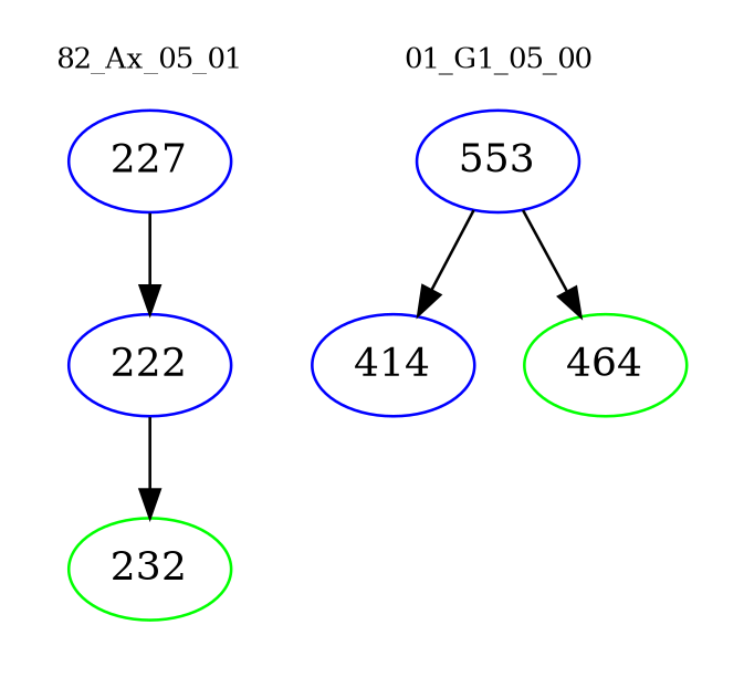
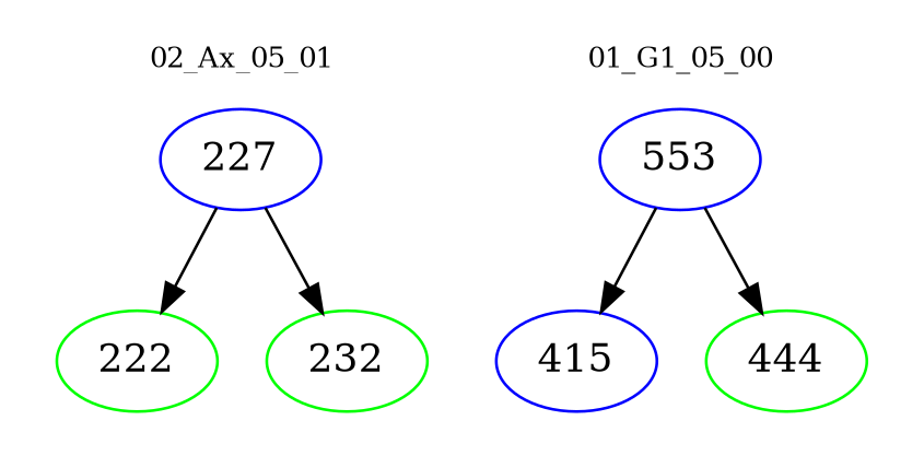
  digraph {
    node [color=blue]
    edge [color=black]
    n1 [label=227]
-   n2 [label=222]
+   n2 [color=green label=222]
    n3 [color=green label=232]
    n4 [label=553]
-   n5 [label=414]
-   n6 [color=green label=464]
+   n5 [label=415]
+   n6 [color=green label=444]
    subgraph cluster_1 {
      color=white
      fontsize=10
-     label="82_Ax_05_01"
+     label="02_Ax_05_01"
      n1
      n2
      n3
    }
    subgraph cluster_2 {
      color=white
      fontsize=10
      label="01_G1_05_00"
      n4
      n5
      n6
    }
    n1 -> n2
-   n2 -> n3
+   n1 -> n3
    n4 -> n5
    n4 -> n6
  }
